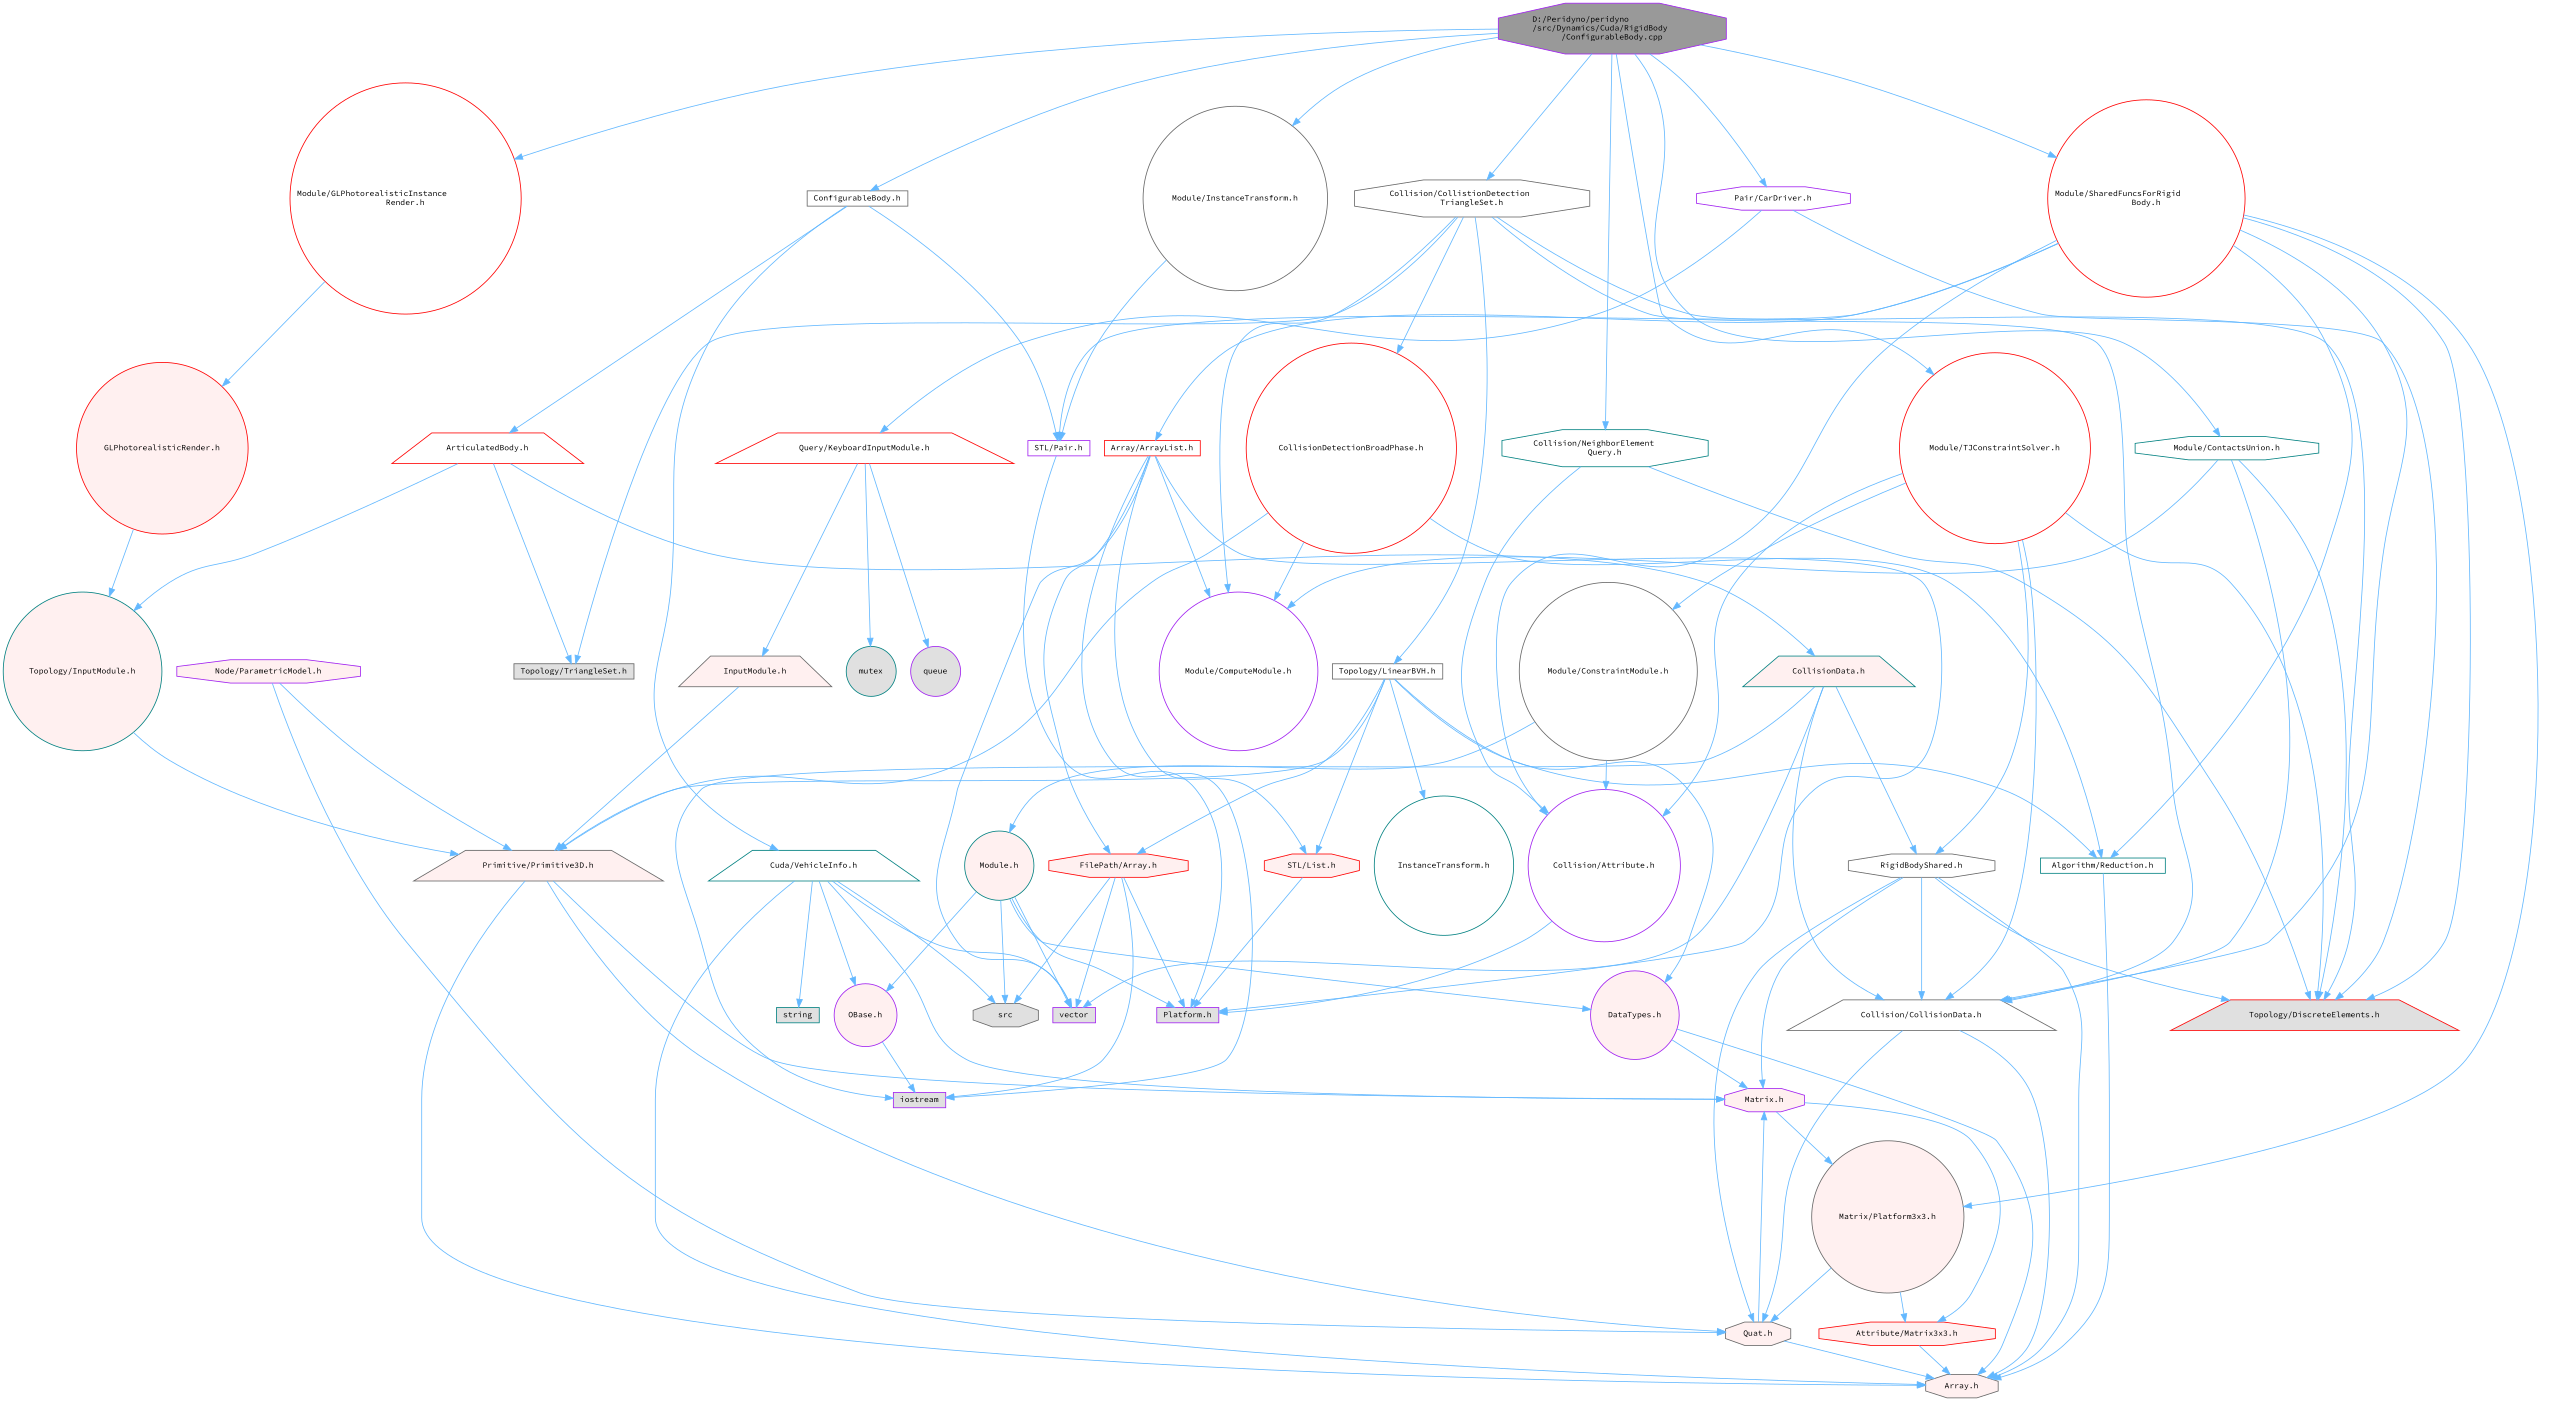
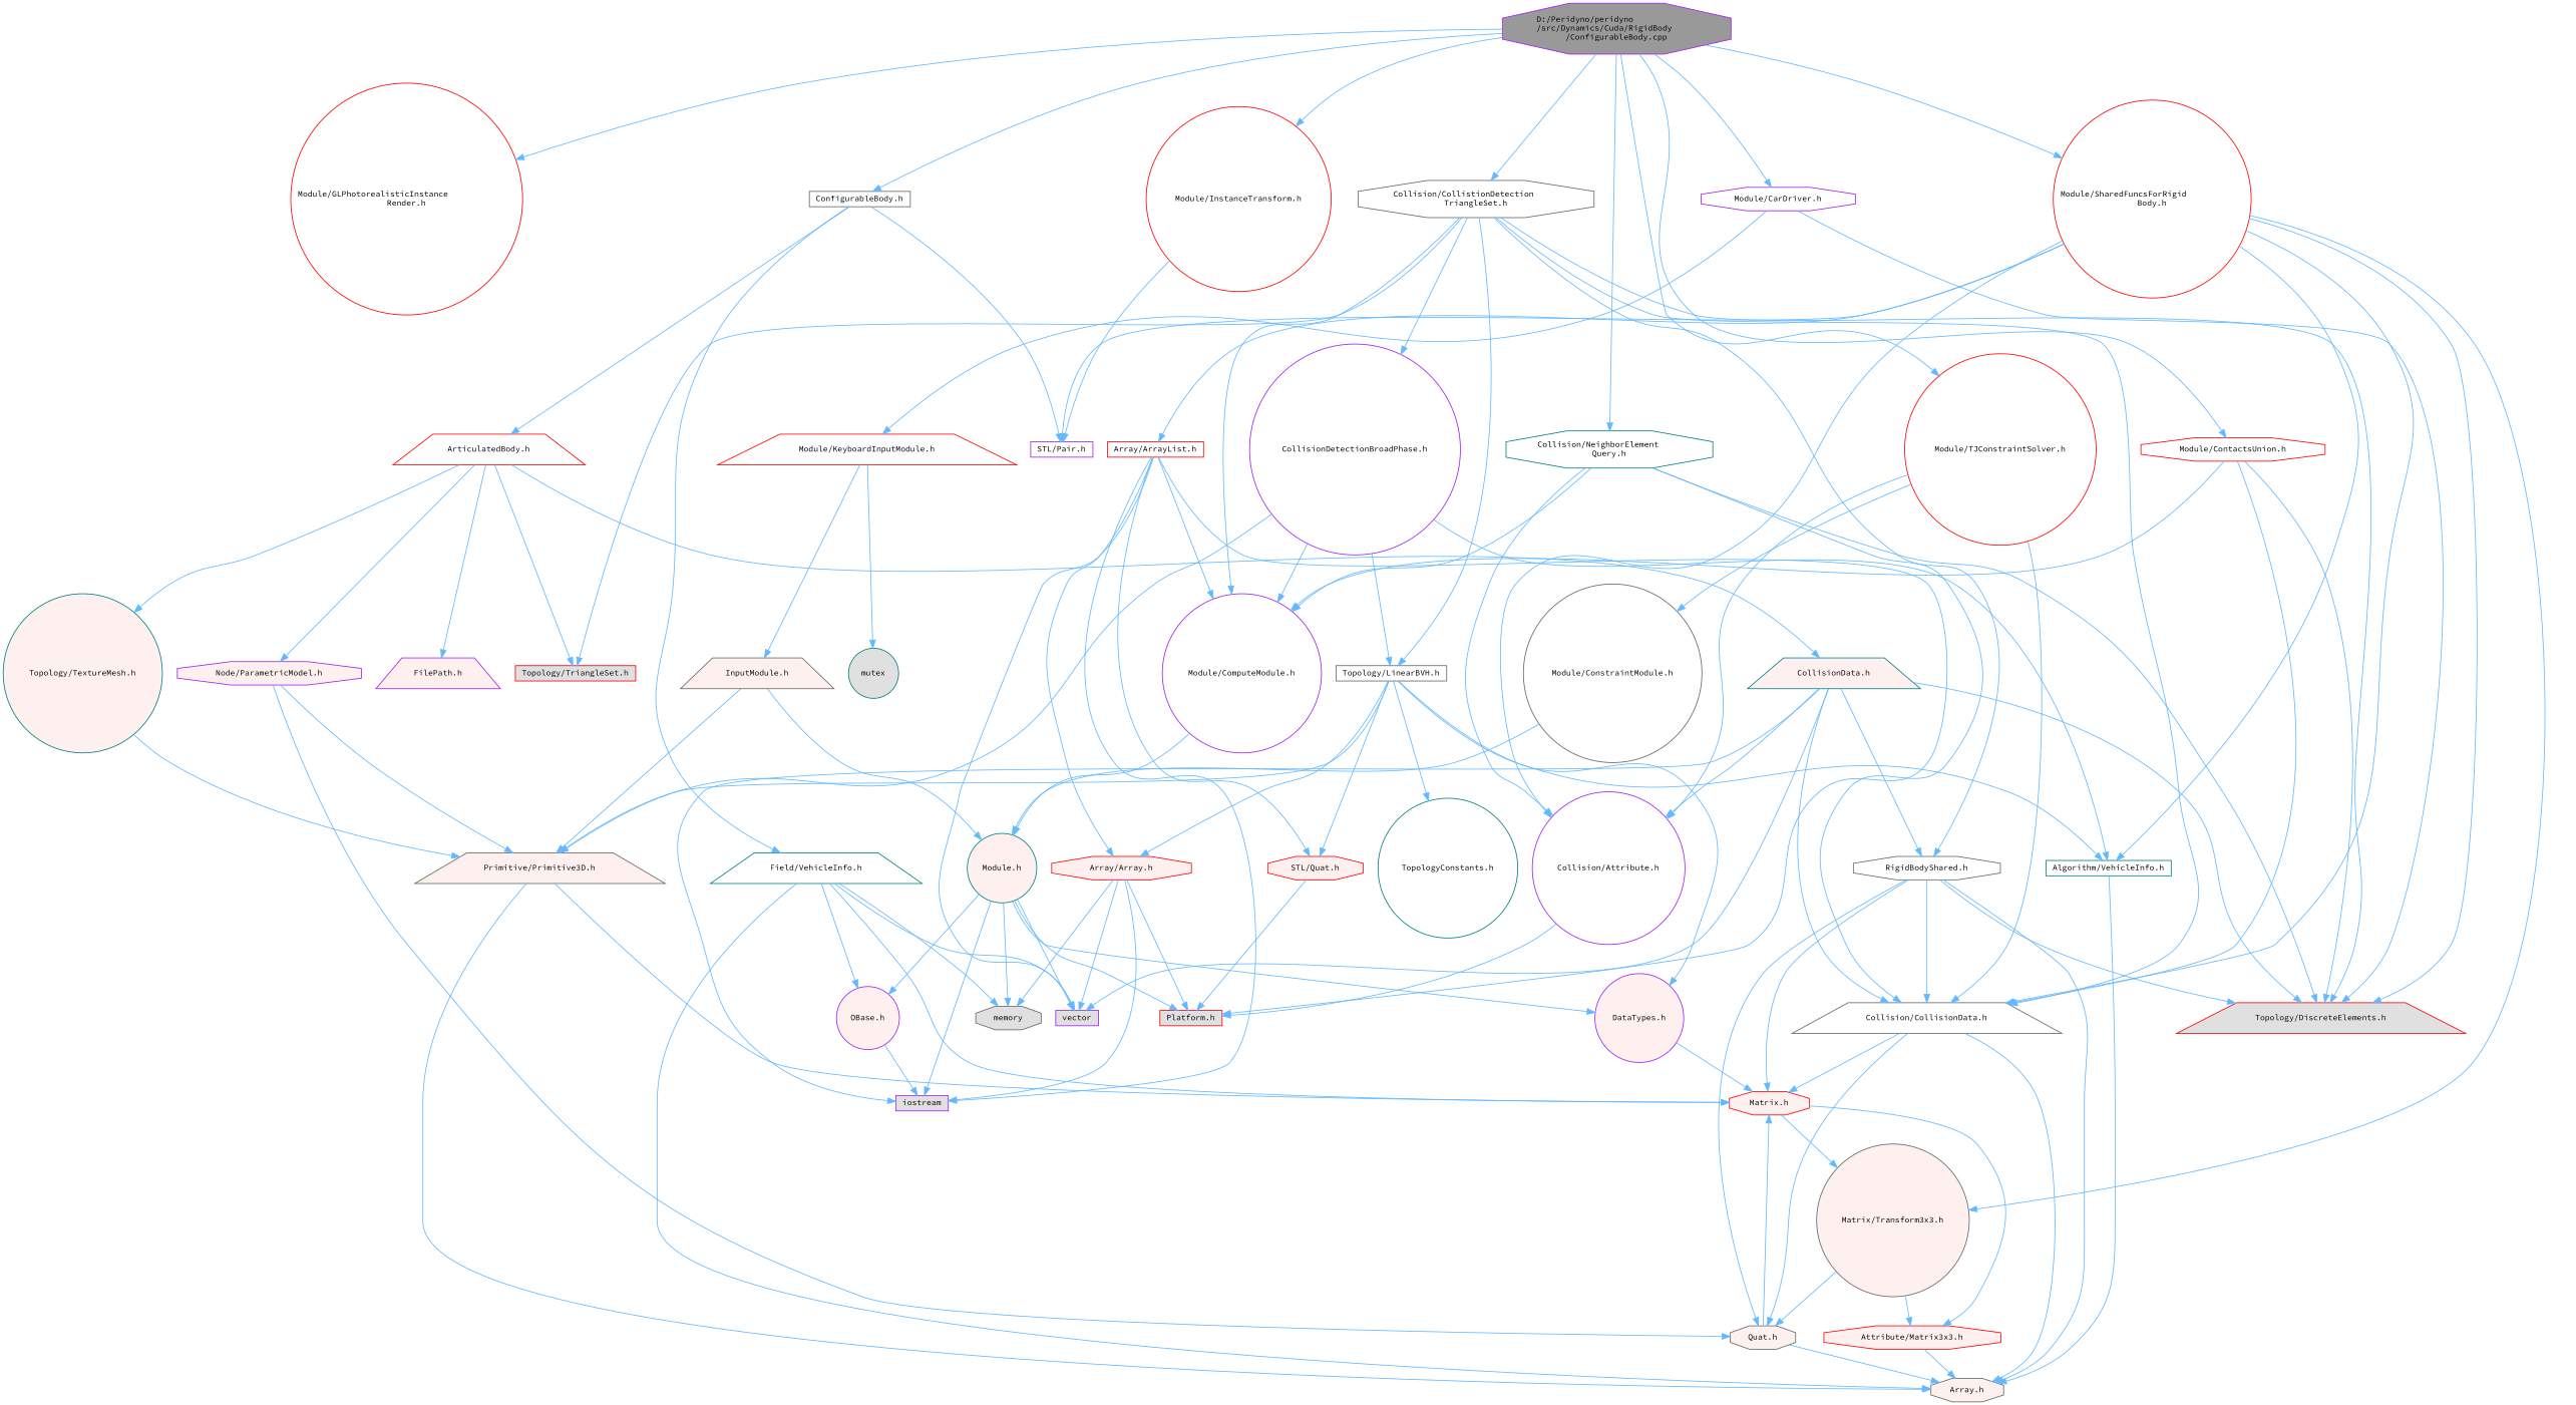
  digraph {
    fontname="Source Code Pro"
    node [color=gray40 fillcolor=white fontname="Source Code Pro" fontsize=10 shape=circle style=filled]
    edge [color=steelblue1 fontname="Source Code Pro" fontsize=10 labelfontname=Helvetica labelfontsize=10 style=solid]
    n1 [color=purple fillcolor=grey60 fontcolor=black height=0.2 label="D:/Peridyno/peridyno\l/src/Dynamics/Cuda/RigidBody\l/ConfigurableBody.cpp" shape=octagon width=0.4]
    n2 [height=0.2 label="ConfigurableBody.h" shape=box width=0.4]
-   n3 [color=purple height=0.2 label="Pair/CarDriver.h" shape=octagon width=0.4]
+   n3 [color=purple height=0.2 label="Module/CarDriver.h" shape=octagon width=0.4]
    n4 [color=teal height=0.2 label="Collision/NeighborElement\lQuery.h" shape=octagon width=0.4]
    n5 [height=0.2 label="Collision/CollistionDetection\lTriangleSet.h" shape=octagon width=0.4]
-   n6 [color=teal height=0.2 label="Module/ContactsUnion.h" shape=octagon width=0.4]
+   n6 [color=red height=0.2 label="Module/ContactsUnion.h" shape=octagon width=0.4]
    n7 [color=red height=0.2 label="Module/TJConstraintSolver.h" width=0.4]
-   n8 [height=0.2 label="Module/InstanceTransform.h" width=0.4]
+   n8 [color=red height=0.2 label="Module/InstanceTransform.h" width=0.4]
    n9 [color=red height=0.2 label="Module/SharedFuncsForRigid\lBody.h" width=0.4]
    n10 [color=red height=0.2 label="Module/GLPhotorealisticInstance\lRender.h" width=0.4]
    n11 [color=red height=0.2 label="ArticulatedBody.h" shape=trapezium width=0.4]
    n12 [color=purple height=0.2 label="STL/Pair.h" shape=box width=0.4]
-   n13 [color=teal height=0.2 label="Cuda/VehicleInfo.h" shape=trapezium width=0.4]
+   n13 [color=teal height=0.2 label="Field/VehicleInfo.h" shape=trapezium width=0.4]
    n14 [color=red fillcolor="#E0E0E0" height=0.2 label="Topology/DiscreteElements.h" shape=trapezium width=0.4]
-   n15 [color=red height=0.2 label="Query/KeyboardInputModule.h" shape=trapezium width=0.4]
+   n15 [color=red height=0.2 label="Module/KeyboardInputModule.h" shape=trapezium width=0.4]
    n16 [height=0.2 label="Collision/CollisionData.h" shape=trapezium width=0.4]
    n17 [color=purple height=0.2 label="Collision/Attribute.h" width=0.4]
    n18 [color=purple height=0.2 label="Module/ComputeModule.h" width=0.4]
-   n19 [fillcolor="#E0E0E0" height=0.2 label="Topology/TriangleSet.h" shape=box width=0.4]
+   n19 [color=red fillcolor="#E0E0E0" height=0.2 label="Topology/TriangleSet.h" shape=box width=0.4]
    n20 [height=0.2 label="Topology/LinearBVH.h" shape=box width=0.4]
-   n21 [color=red height=0.2 label="CollisionDetectionBroadPhase.h" width=0.4]
+   n21 [color=purple height=0.2 label="CollisionDetectionBroadPhase.h" width=0.4]
    n22 [height=0.2 label="RigidBodyShared.h" shape=octagon width=0.4]
    n23 [height=0.2 label="Module/ConstraintModule.h" width=0.4]
-   n24 [fillcolor="#FFF0F0" height=0.2 label="Matrix/Platform3x3.h" width=0.4]
-   n25 [color=teal height=0.2 label="Algorithm/Reduction.h" shape=box width=0.4]
+   n24 [fillcolor="#FFF0F0" height=0.2 label="Matrix/Transform3x3.h" width=0.4]
+   n25 [color=teal height=0.2 label="Algorithm/VehicleInfo.h" shape=box width=0.4]
    n26 [color=red height=0.2 label="Array/ArrayList.h" shape=box width=0.4]
-   n27 [color=red fillcolor="#FFF0F0" height=0.2 label="GLPhotorealisticRender.h" width=0.4]
    n28 [color=teal fillcolor="#FFF0F0" height=0.2 label="CollisionData.h" shape=trapezium width=0.4]
    n29 [color=purple fillcolor="#FFF0F0" height=0.2 label="Node/ParametricModel.h" shape=octagon width=0.4]
-   n30 [color=teal fillcolor="#FFF0F0" height=0.2 label="Topology/InputModule.h" width=0.4]
-   n32 [color=purple fillcolor="#E0E0E0" height=0.2 label="Platform.h" shape=box width=0.4]
+   n30 [color=teal fillcolor="#FFF0F0" height=0.2 label="Topology/TextureMesh.h" width=0.4]
+   n31 [color=purple fillcolor="#FFF0F0" height=0.2 label="FilePath.h" shape=trapezium width=0.4]
+   n32 [color=red fillcolor="#E0E0E0" height=0.2 label="Platform.h" shape=box width=0.4]
    n33 [color=purple fillcolor="#E0E0E0" height=0.2 label=vector shape=box width=0.4]
    n34 [fillcolor="#FFF0F0" height=0.2 label="Array.h" shape=octagon width=0.4]
-   n35 [color=purple fillcolor="#FFF0F0" height=0.2 label="Matrix.h" shape=octagon width=0.4]
-   n36 [fillcolor="#E0E0E0" height=0.2 label=src shape=octagon width=0.4]
-   n37 [color=teal fillcolor="#E0E0E0" height=0.2 label=string shape=box width=0.4]
+   n35 [color=red fillcolor="#FFF0F0" height=0.2 label="Matrix.h" shape=octagon width=0.4]
+   n36 [fillcolor="#E0E0E0" height=0.2 label=memory shape=octagon width=0.4]
    n38 [color=purple fillcolor="#FFF0F0" height=0.2 label="OBase.h" width=0.4]
    n39 [color=purple fillcolor="#E0E0E0" height=0.2 label=iostream shape=box width=0.4]
    n40 [fillcolor="#FFF0F0" height=0.2 label="Quat.h" shape=octagon width=0.4]
    n41 [fillcolor="#FFF0F0" height=0.2 label="Primitive/Primitive3D.h" shape=trapezium width=0.4]
    n42 [color=red fillcolor="#FFF0F0" height=0.2 label="Attribute/Matrix3x3.h" shape=octagon width=0.4]
    n43 [fillcolor="#FFF0F0" height=0.2 label="InputModule.h" shape=trapezium width=0.4]
-   n44 [color=purple fillcolor="#E0E0E0" height=0.2 label=queue width=0.4]
    n45 [color=teal fillcolor="#E0E0E0" height=0.2 label=mutex width=0.4]
    n46 [color=teal fillcolor="#FFF0F0" height=0.2 label="Module.h" width=0.4]
    n47 [color=purple fillcolor="#FFF0F0" height=0.2 label="DataTypes.h" width=0.4]
-   n48 [color=teal height=0.2 label="InstanceTransform.h" width=0.4]
-   n49 [color=red fillcolor="#FFF0F0" height=0.2 label="FilePath/Array.h" shape=octagon width=0.4]
-   n50 [color=red fillcolor="#FFF0F0" height=0.2 label="STL/List.h" shape=octagon width=0.4]
+   n48 [color=teal height=0.2 label="TopologyConstants.h" width=0.4]
+   n49 [color=red fillcolor="#FFF0F0" height=0.2 label="Array/Array.h" shape=octagon width=0.4]
+   n50 [color=red fillcolor="#FFF0F0" height=0.2 label="STL/Quat.h" shape=octagon width=0.4]
    n1 -> n2
    n1 -> n3
    n1 -> n4
    n1 -> n5
    n1 -> n6
    n1 -> n7
    n1 -> n8
    n1 -> n9
    n1 -> n10
    n2 -> n11
    n2 -> n12
    n2 -> n13
    n3 -> n14
    n3 -> n15
    n4 -> n14
+   n4 -> n16
    n4 -> n17
+   n4 -> n18
    n5 -> n14
    n5 -> n16
    n5 -> n18
    n5 -> n19
    n5 -> n20
    n5 -> n21
    n6 -> n14
    n6 -> n16
    n6 -> n18
-   n7 -> n14
+   n28 -> n14
    n7 -> n16
    n7 -> n17
-   n7 -> n22
+   n5 -> n22
    n7 -> n23
    n8 -> n12
    n9 -> n12
    n9 -> n14
    n9 -> n16
    n9 -> n17
    n9 -> n24
    n9 -> n25
    n9 -> n26
-   n10 -> n27
    n11 -> n19
    n11 -> n28
+   n11 -> n29
    n11 -> n30
-   n12 -> n32
+   n11 -> n31
    n13 -> n33
    n13 -> n34
    n13 -> n35
    n13 -> n36
-   n13 -> n37
    n13 -> n38
    n15 -> n43
-   n15 -> n44
    n15 -> n45
    n16 -> n34
+   n16 -> n35
    n16 -> n40
    n17 -> n32
+   n18 -> n46
    n20 -> n25
    n20 -> n41
    n20 -> n47
    n20 -> n48
    n20 -> n49
    n20 -> n50
    n21 -> n18
+   n21 -> n20
    n21 -> n25
    n21 -> n41
    n22 -> n14
    n22 -> n16
    n22 -> n34
    n22 -> n35
    n22 -> n40
    n23 -> n46
    n24 -> n40
    n24 -> n42
    n25 -> n34
    n26 -> n18
    n26 -> n32
    n26 -> n33
    n26 -> n39
    n26 -> n49
    n26 -> n50
-   n27 -> n30
    n28 -> n16
-   n23 -> n17
+   n28 -> n17
    n28 -> n22
    n28 -> n33
    n28 -> n39
    n29 -> n40
    n29 -> n41
    n30 -> n41
    n35 -> n24
    n35 -> n42
    n38 -> n39
    n40 -> n34
    n40 -> n35
    n41 -> n34
    n41 -> n35
-   n41 -> n40
    n42 -> n34
    n43 -> n41
+   n43 -> n46
    n46 -> n32
    n46 -> n33
    n46 -> n36
    n46 -> n38
+   n46 -> n39
    n46 -> n47
-   n47 -> n34
    n47 -> n35
    n49 -> n32
    n49 -> n33
    n49 -> n36
    n49 -> n39
    n50 -> n32
  }
